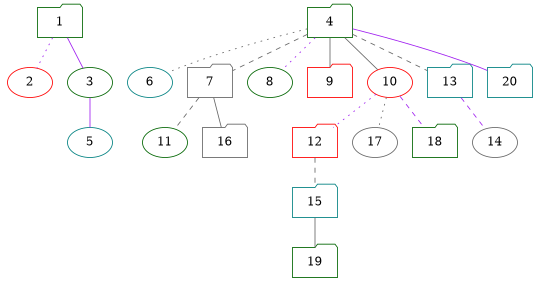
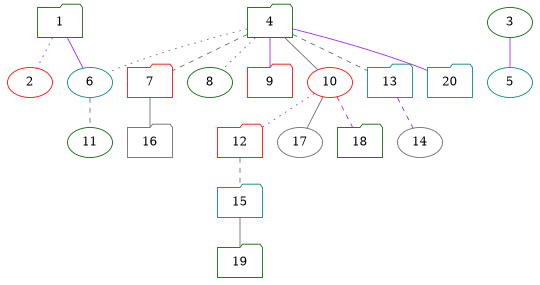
  graph {
    node [color=darkgreen shape=folder]
    edge [color=purple style=solid]
    2 [color=red shape=ellipse]
    1
    3 [shape=ellipse]
    5 [color=teal shape=ellipse]
    6 [color=teal shape=ellipse]
    4
-   7 [color=gray40]
+   7 [color=red]
    8 [shape=ellipse]
    9 [color=red]
    10 [color=red shape=ellipse]
    13 [color=teal]
    20 [color=teal]
    11 [shape=ellipse]
    16 [color=gray40]
    12 [color=red]
    17 [color=gray40 shape=ellipse]
    18
    14 [color=gray40 shape=ellipse]
    15 [color=teal]
    19
    1 -- 2 [style=dotted]
-   1 -- 3
+   1 -- 6
    3 -- 5
-   7 -- 11 [color=gray40 style=dashed]
+   6 -- 11 [color=gray40 style=dashed]
    4 -- 6 [color=gray40 style=dotted]
    4 -- 7 [color=gray40 style=dashed]
    4 -- 8 [style=dotted]
-   4 -- 9 [color=gray40]
+   4 -- 9
    4 -- 10 [color=gray40]
    4 -- 13 [color=gray40 style=dashed]
    4 -- 20
    7 -- 16 [color=gray40]
    10 -- 12 [style=dotted]
-   10 -- 17 [color=gray40 style=dotted]
+   10 -- 17 [color=gray40]
    10 -- 18 [style=dashed]
    13 -- 14 [style=dashed]
    12 -- 15 [color=gray40 style=dashed]
    15 -- 19 [color=gray40]
  }
